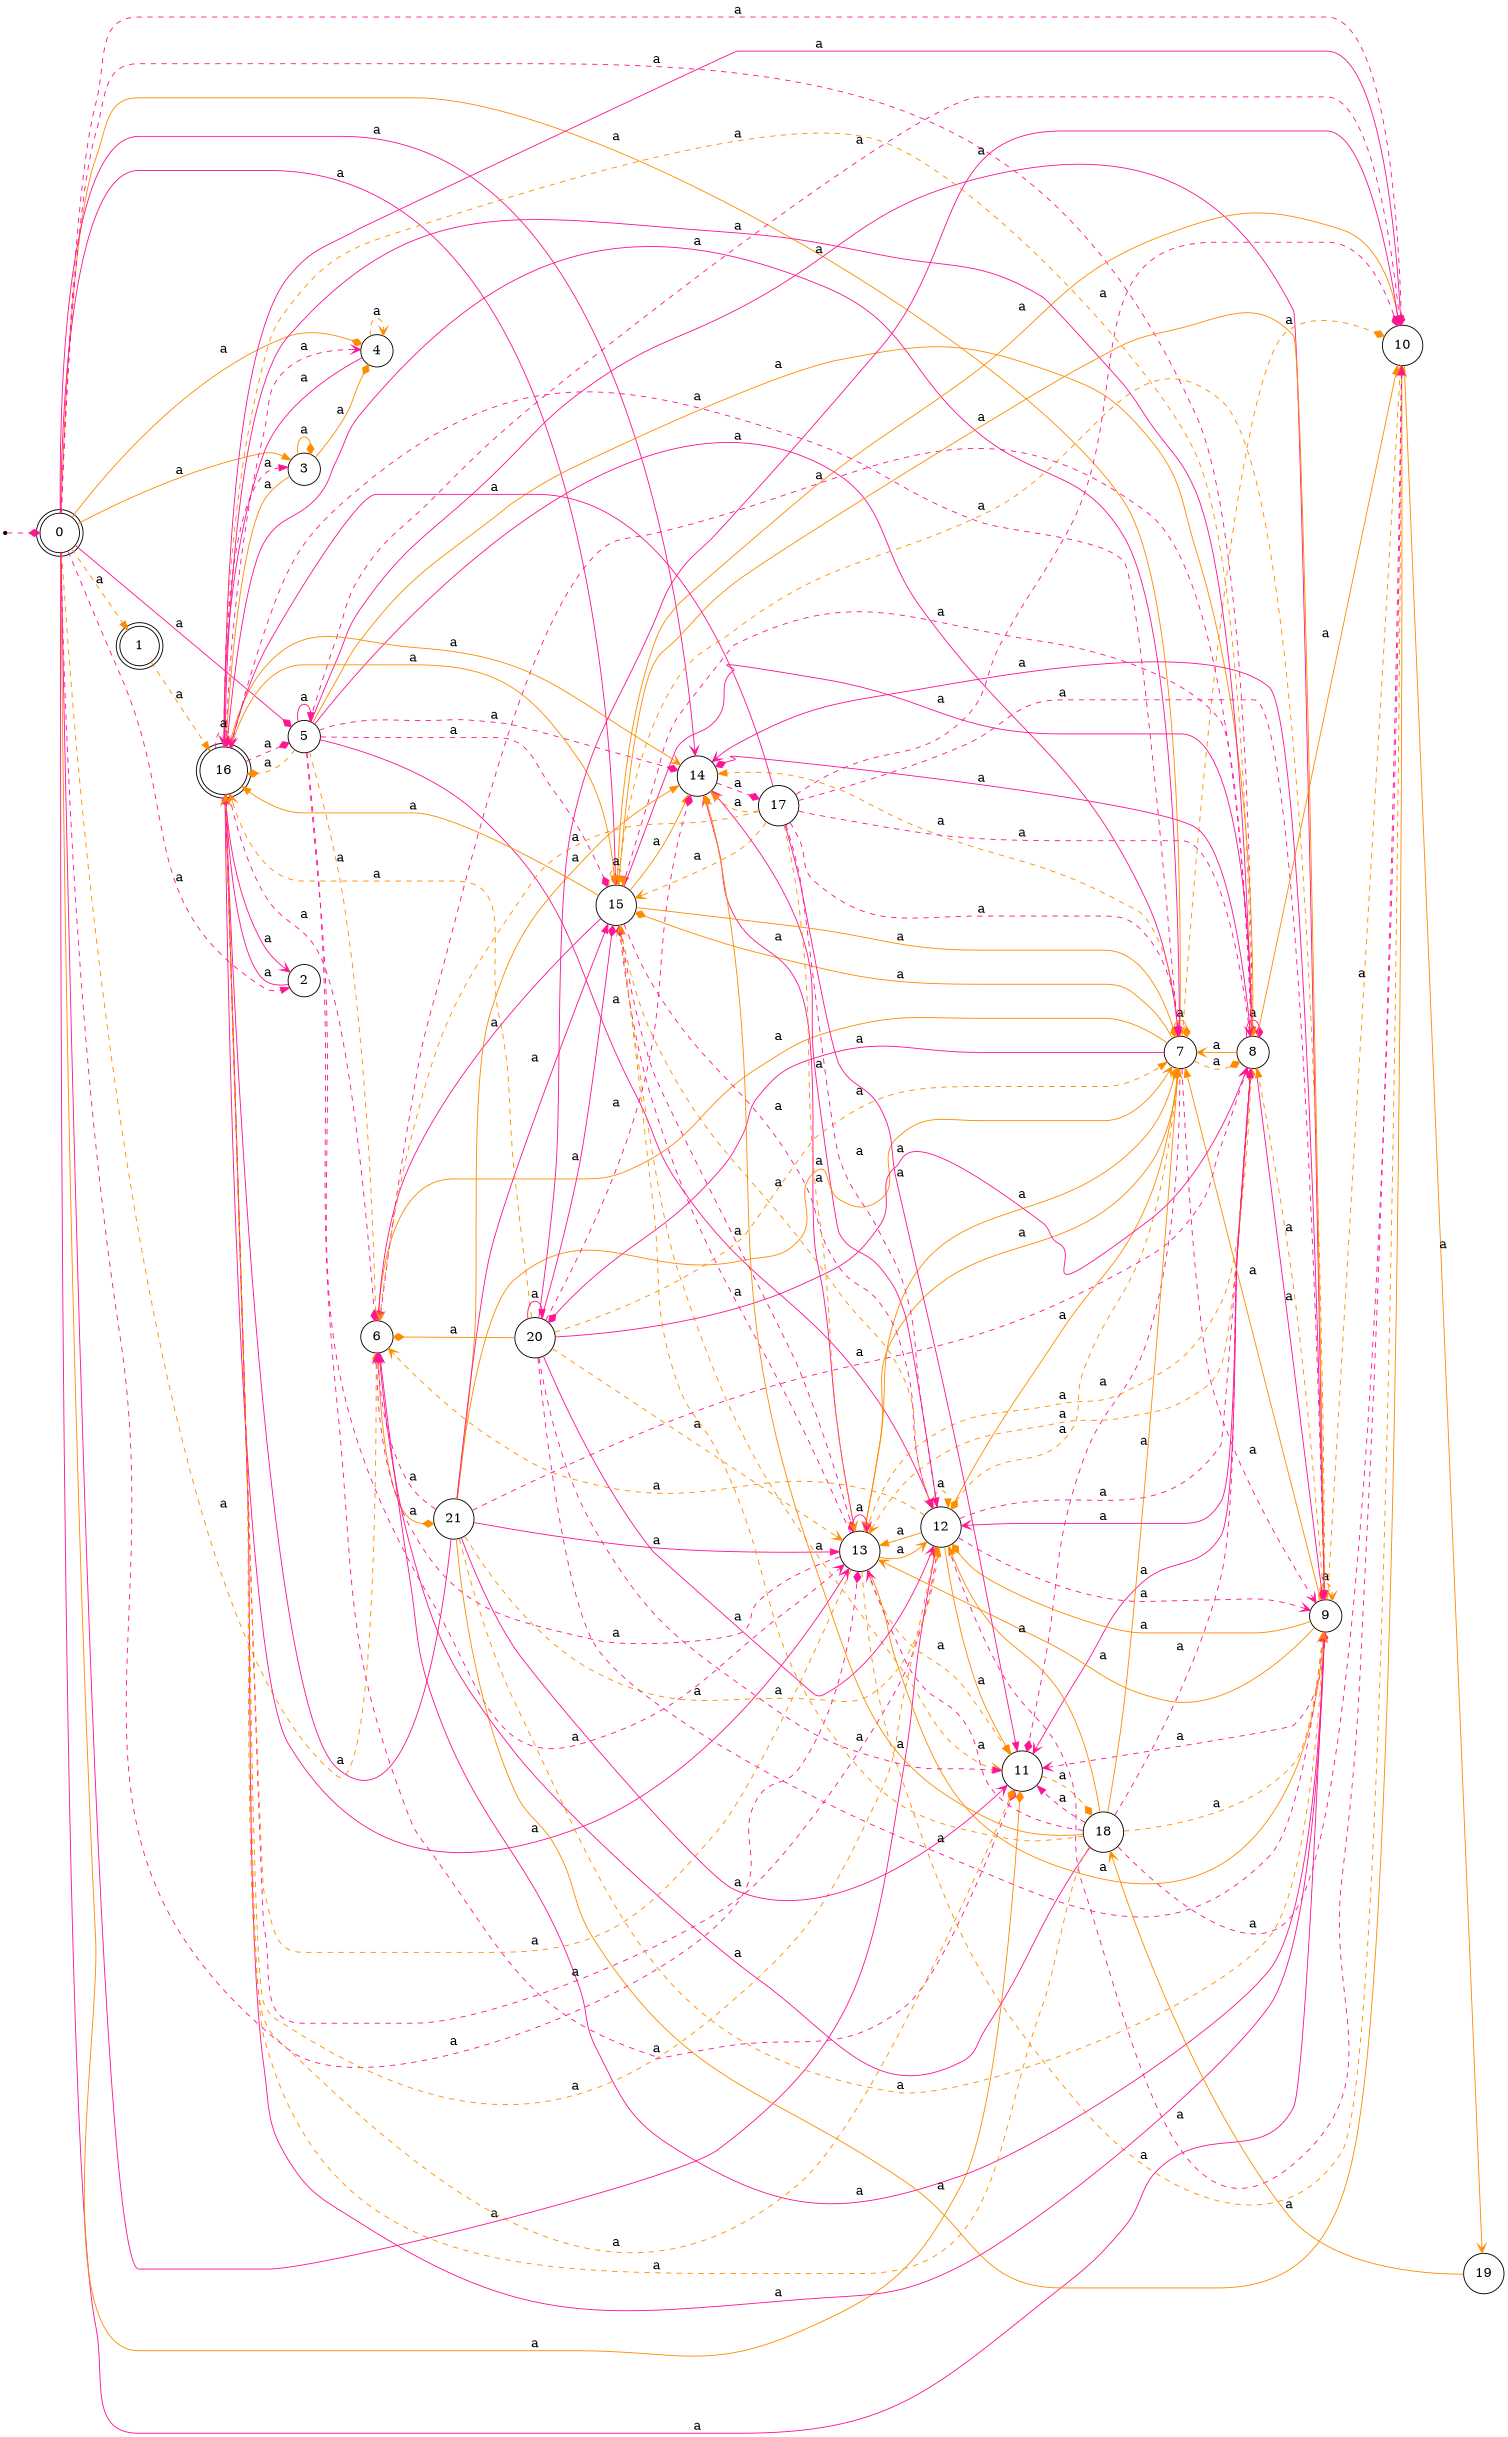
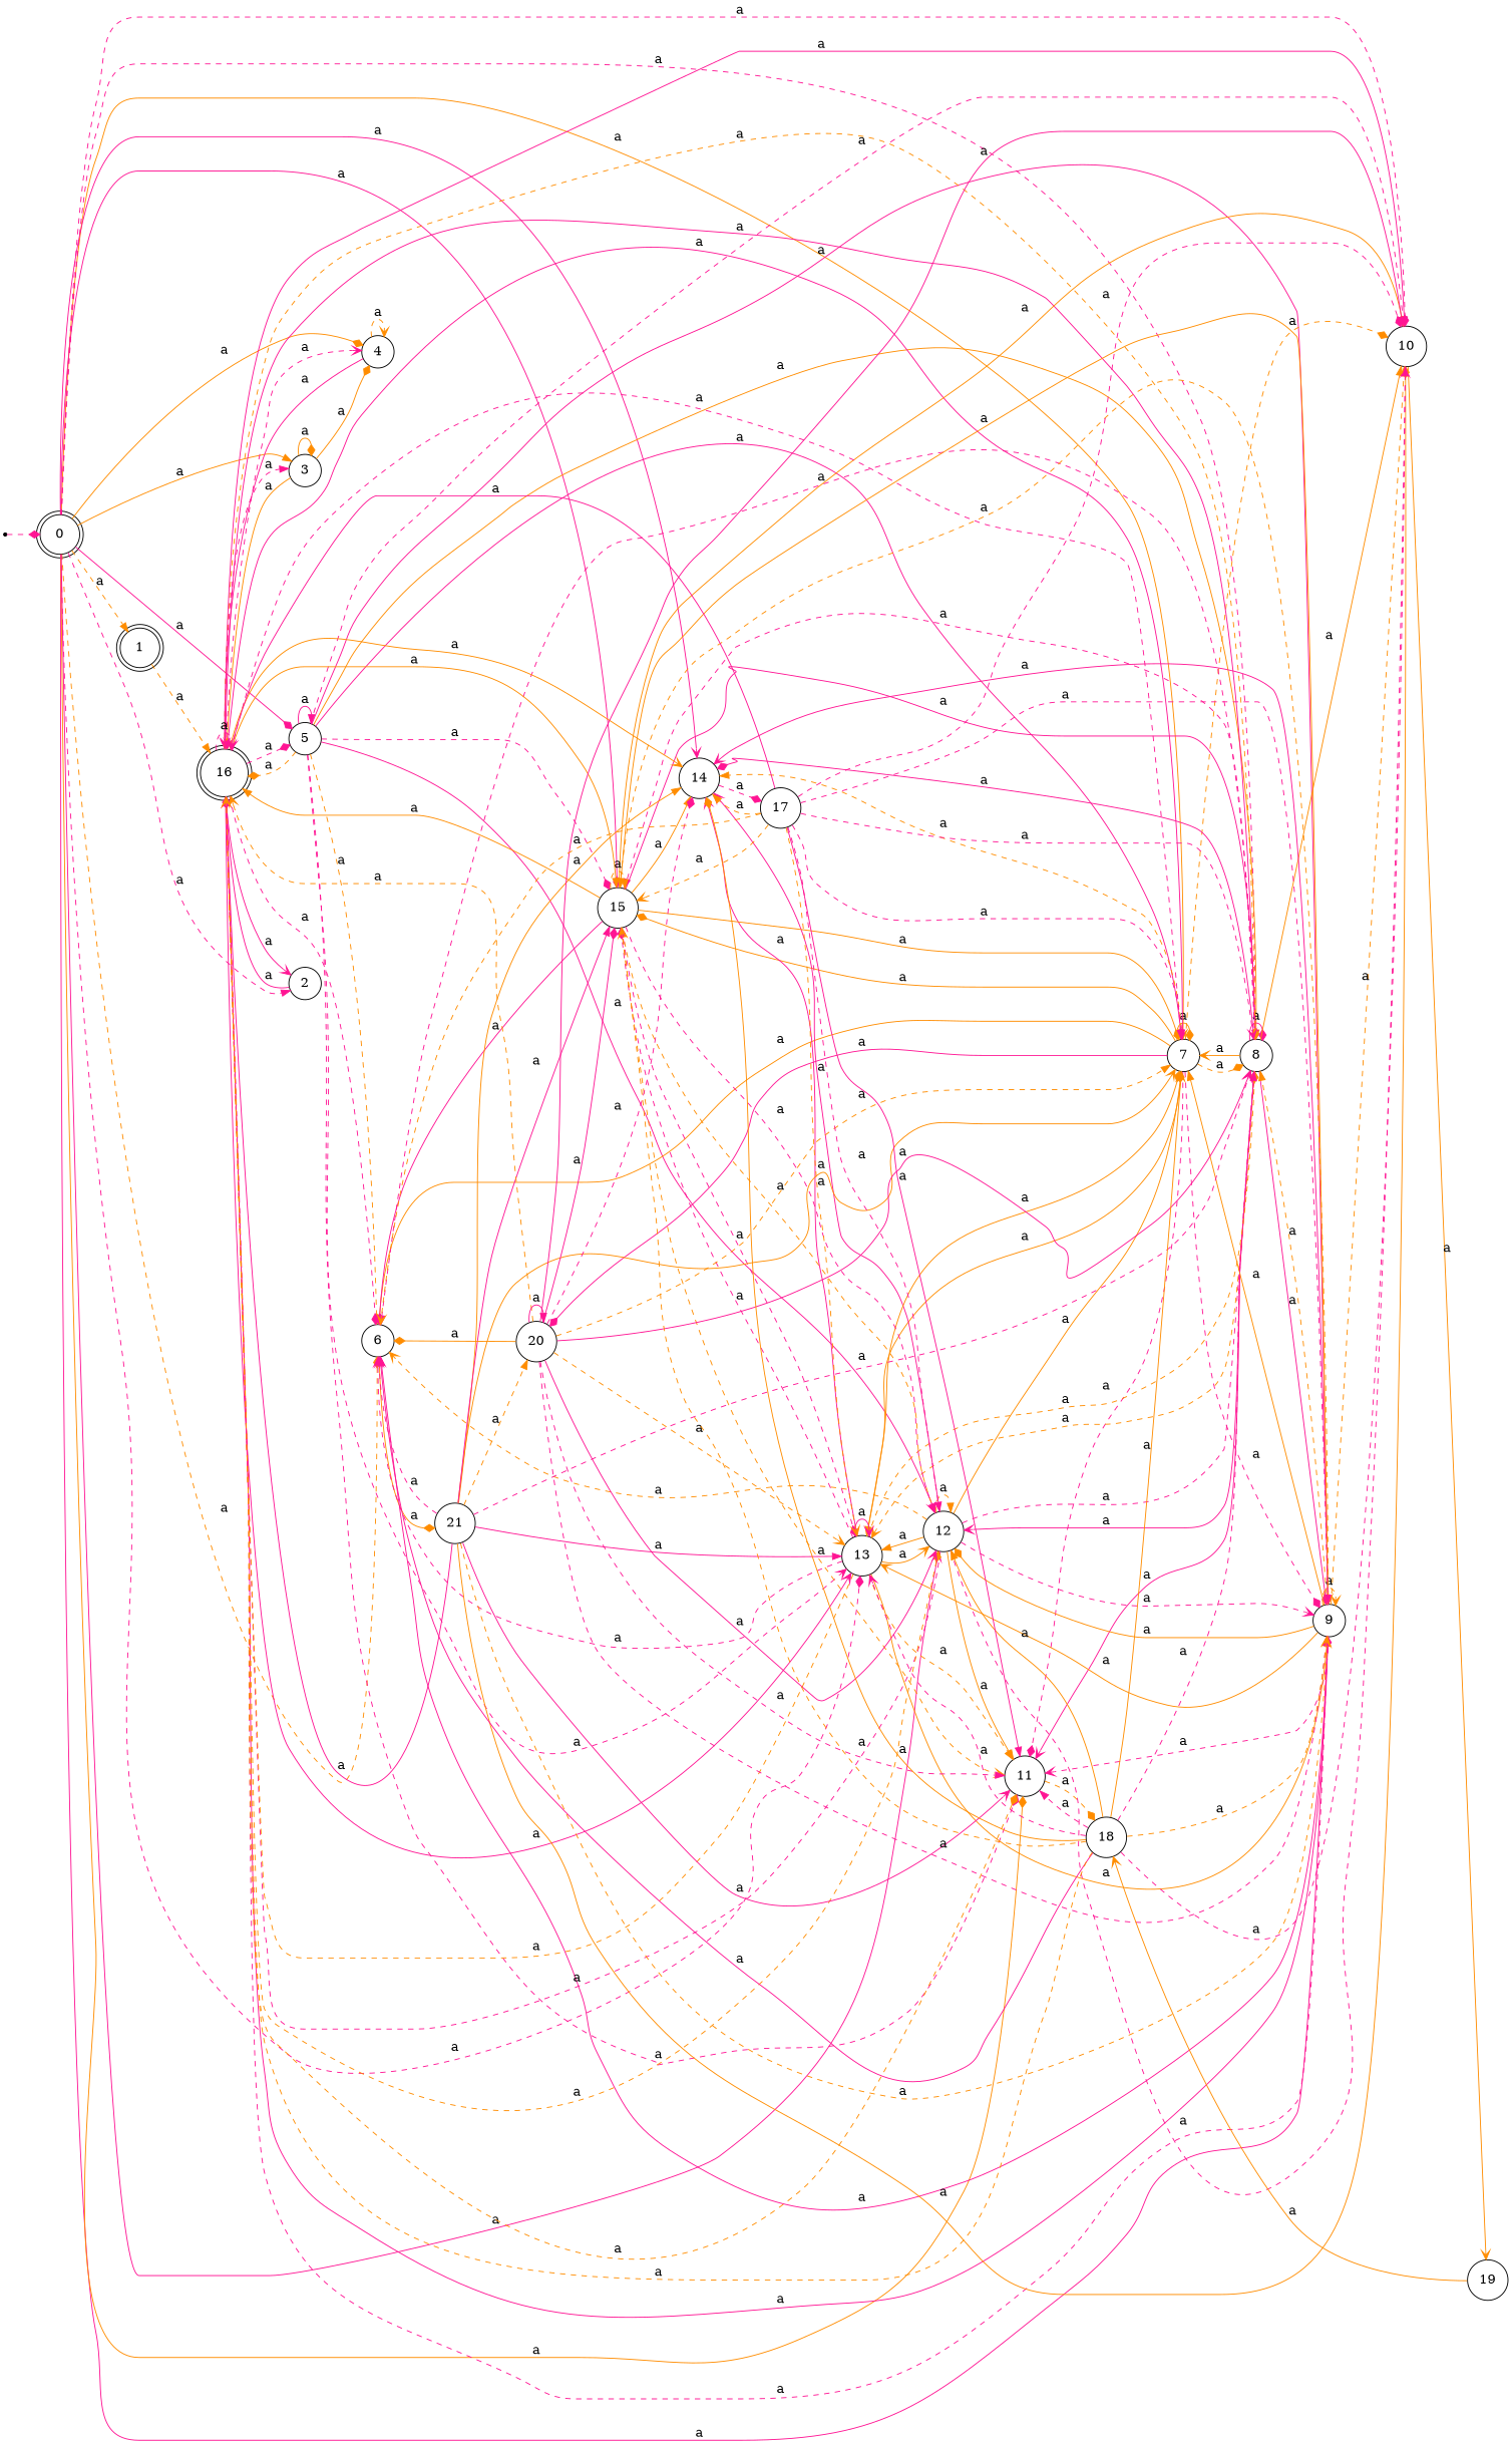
  digraph {
    rankdir=LR
    node [shape=circle]
    edge [arrowhead=diamond color=deeppink style=dashed]
    dummy0 [shape=point]
    0 [shape=doublecircle]
    1 [shape=doublecircle]
    2
    3
    4
    5
    6
    7
    8
    9
    10
    11
    12
    13
    14
    15
    16 [shape=doublecircle]
    21
    20
    19
    18
    17
    dummy0 -> 0
    0 -> 1 [arrowhead=normal color=darkorange label=a]
    0 -> 2 [arrowhead=normal label=a]
    0 -> 3 [arrowhead=normal color=darkorange label=a style=solid]
    0 -> 4 [color=darkorange label=a style=solid]
    0 -> 5 [label=a style=solid]
    0 -> 6 [color=darkorange label=a]
    0 -> 7 [arrowhead=vee color=darkorange label=a style=solid]
    0 -> 8 [label=a]
    0 -> 9 [arrowhead=normal label=a style=solid]
    0 -> 10 [label=a]
    0 -> 11 [color=darkorange label=a style=solid]
    0 -> 12 [arrowhead=vee label=a style=solid]
    0 -> 13 [label=a]
    0 -> 14 [arrowhead=vee label=a style=solid]
    0 -> 15 [label=a style=solid]
    1 -> 16 [arrowhead=normal color=darkorange label=a]
    2 -> 16 [arrowhead=normal label=a style=solid]
    3 -> 3 [color=darkorange label=a style=solid]
    3 -> 4 [color=darkorange label=a style=solid]
    3 -> 16 [color=darkorange label=a style=solid]
    4 -> 4 [arrowhead=vee color=darkorange label=a]
    4 -> 16 [arrowhead=vee label=a style=solid]
    5 -> 5 [arrowhead=normal label=a style=solid]
    5 -> 6 [color=darkorange label=a]
    5 -> 7 [label=a style=solid]
    5 -> 8 [arrowhead=normal color=darkorange label=a style=solid]
    5 -> 9 [label=a style=solid]
    5 -> 10 [arrowhead=normal label=a]
    5 -> 11 [label=a]
    5 -> 12 [arrowhead=normal label=a style=solid]
    5 -> 13 [arrowhead=vee label=a]
-   5 -> 14 [label=a]
    5 -> 15 [label=a]
    5 -> 16 [color=darkorange label=a]
    6 -> 21 [color=darkorange label=a style=solid]
    7 -> 6 [color=darkorange label=a style=solid]
    7 -> 7 [color=darkorange label=a style=solid]
    7 -> 8 [color=darkorange label=a]
-   7 -> 9 [arrowhead=vee label=a]
+   7 -> 9 [label=a]
    7 -> 10 [color=darkorange label=a]
    7 -> 11 [label=a]
-   7 -> 12 [color=darkorange label=a]
    7 -> 13 [arrowhead=normal color=darkorange label=a style=solid]
    7 -> 14 [arrowhead=normal color=darkorange label=a]
    7 -> 15 [color=darkorange label=a style=solid]
    7 -> 16 [arrowhead=vee label=a style=solid]
    7 -> 20 [label=a style=solid]
    8 -> 6 [arrowhead=normal label=a]
    8 -> 7 [arrowhead=vee color=darkorange label=a style=solid]
    8 -> 8 [label=a style=solid]
    8 -> 9 [label=a style=solid]
    8 -> 10 [arrowhead=normal color=darkorange label=a style=solid]
    8 -> 11 [arrowhead=vee label=a style=solid]
    8 -> 12 [arrowhead=vee label=a style=solid]
    8 -> 13 [arrowhead=vee color=darkorange label=a]
    8 -> 14 [label=a style=solid]
    8 -> 15 [arrowhead=normal label=a]
    8 -> 16 [arrowhead=vee label=a style=solid]
    9 -> 6 [arrowhead=normal label=a style=solid]
    9 -> 7 [arrowhead=normal color=darkorange label=a style=solid]
    9 -> 8 [arrowhead=normal color=darkorange label=a]
    9 -> 9 [arrowhead=vee color=darkorange label=a]
    9 -> 10 [arrowhead=normal color=darkorange label=a]
    9 -> 11 [arrowhead=vee label=a]
    9 -> 12 [color=darkorange label=a style=solid]
    9 -> 13 [arrowhead=vee color=darkorange label=a style=solid]
    9 -> 14 [arrowhead=vee label=a style=solid]
    9 -> 15 [arrowhead=normal color=darkorange label=a style=solid]
+   9 -> 16 [label=a]
    10 -> 19 [arrowhead=vee color=darkorange label=a style=solid]
    11 -> 18 [color=darkorange label=a]
    12 -> 6 [arrowhead=vee color=darkorange label=a]
    12 -> 7 [color=darkorange label=a style=solid]
    12 -> 8 [label=a]
    12 -> 9 [arrowhead=vee label=a]
    12 -> 10 [arrowhead=vee label=a]
    12 -> 11 [arrowhead=normal color=darkorange label=a style=solid]
    12 -> 12 [arrowhead=normal color=darkorange label=a]
    12 -> 13 [arrowhead=normal color=darkorange label=a style=solid]
    12 -> 14 [arrowhead=vee label=a style=solid]
    12 -> 15 [arrowhead=normal color=darkorange label=a]
    12 -> 16 [label=a]
    13 -> 6 [arrowhead=vee label=a]
    13 -> 7 [color=darkorange label=a style=solid]
    13 -> 8 [color=darkorange label=a]
    13 -> 9 [arrowhead=vee color=darkorange label=a style=solid]
-   13 -> 10 [arrowhead=vee color=darkorange label=a]
    13 -> 11 [arrowhead=normal color=darkorange label=a]
    13 -> 12 [arrowhead=vee color=darkorange label=a style=solid]
    13 -> 13 [arrowhead=vee label=a style=solid]
    13 -> 14 [arrowhead=vee label=a style=solid]
    13 -> 15 [label=a]
    13 -> 16 [arrowhead=vee color=darkorange label=a]
    14 -> 17 [label=a]
    15 -> 6 [label=a style=solid]
    15 -> 7 [color=darkorange label=a style=solid]
    15 -> 8 [arrowhead=normal label=a style=solid]
    15 -> 9 [arrowhead=vee color=darkorange label=a]
    15 -> 10 [color=darkorange label=a style=solid]
    15 -> 11 [arrowhead=vee color=darkorange label=a]
    15 -> 12 [arrowhead=vee label=a]
    15 -> 13 [label=a]
    15 -> 14 [arrowhead=normal color=darkorange label=a style=solid]
    15 -> 15 [arrowhead=normal color=darkorange label=a]
    15 -> 16 [arrowhead=normal color=darkorange label=a style=solid]
    16 -> 2 [arrowhead=vee label=a style=solid]
    16 -> 3 [arrowhead=normal label=a]
    16 -> 4 [arrowhead=vee label=a]
    16 -> 5 [label=a]
    16 -> 6 [label=a]
    16 -> 7 [arrowhead=normal label=a]
    16 -> 8 [color=darkorange label=a]
    16 -> 9 [label=a style=solid]
    16 -> 10 [arrowhead=normal label=a style=solid]
    16 -> 11 [color=darkorange label=a]
    16 -> 12 [color=darkorange label=a]
    16 -> 13 [arrowhead=vee label=a style=solid]
    16 -> 14 [arrowhead=vee color=darkorange label=a style=solid]
    16 -> 15 [arrowhead=normal color=darkorange label=a style=solid]
    16 -> 16 [arrowhead=vee label=a]
    21 -> 6 [arrowhead=vee label=a]
    21 -> 7 [arrowhead=vee color=darkorange label=a style=solid]
    21 -> 8 [arrowhead=vee label=a]
    21 -> 9 [arrowhead=normal color=darkorange label=a]
    21 -> 10 [color=darkorange label=a style=solid]
    21 -> 11 [arrowhead=vee label=a style=solid]
-   21 -> 12 [arrowhead=normal color=darkorange label=a]
+   21 -> 20 [arrowhead=normal color=darkorange label=a]
    21 -> 13 [arrowhead=normal label=a style=solid]
    21 -> 14 [arrowhead=normal color=darkorange label=a style=solid]
    21 -> 15 [arrowhead=normal label=a style=solid]
    21 -> 16 [arrowhead=vee label=a style=solid]
    20 -> 6 [color=darkorange label=a style=solid]
    20 -> 7 [arrowhead=normal color=darkorange label=a]
    20 -> 8 [arrowhead=vee label=a style=solid]
    20 -> 9 [arrowhead=normal label=a]
    20 -> 10 [arrowhead=normal label=a style=solid]
    20 -> 11 [arrowhead=normal label=a]
    20 -> 12 [arrowhead=vee label=a style=solid]
    20 -> 13 [arrowhead=vee color=darkorange label=a]
    20 -> 14 [label=a]
    20 -> 15 [label=a style=solid]
    20 -> 16 [arrowhead=vee color=darkorange label=a]
    20 -> 20 [arrowhead=normal label=a style=solid]
    19 -> 18 [arrowhead=vee color=darkorange label=a style=solid]
    18 -> 6 [arrowhead=vee label=a style=solid]
    18 -> 7 [arrowhead=vee color=darkorange label=a style=solid]
    18 -> 8 [arrowhead=normal label=a]
    18 -> 9 [arrowhead=vee color=darkorange label=a]
    18 -> 10 [arrowhead=normal label=a]
    18 -> 11 [arrowhead=normal label=a]
    18 -> 12 [arrowhead=normal color=darkorange label=a style=solid]
    18 -> 13 [arrowhead=vee label=a]
    18 -> 14 [color=darkorange label=a style=solid]
    18 -> 15 [arrowhead=vee color=darkorange label=a]
    18 -> 16 [arrowhead=vee color=darkorange label=a]
    17 -> 6 [arrowhead=vee color=darkorange label=a]
    17 -> 7 [arrowhead=normal label=a]
    17 -> 8 [arrowhead=vee label=a]
    17 -> 9 [arrowhead=normal label=a]
    17 -> 10 [label=a]
    17 -> 11 [arrowhead=normal label=a style=solid]
    17 -> 12 [arrowhead=normal label=a]
    17 -> 13 [arrowhead=vee color=darkorange label=a]
    17 -> 14 [arrowhead=normal color=darkorange label=a]
    17 -> 15 [arrowhead=vee color=darkorange label=a]
    17 -> 16 [arrowhead=vee label=a style=solid]
  }
